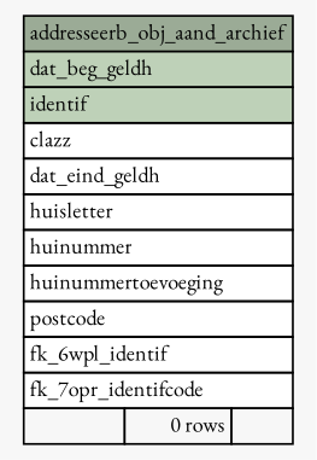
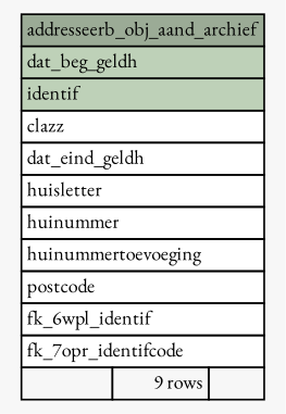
  digraph {
    bgcolor="#f7f7f7"
    fontname="EB Garamond"
    fontsize=11
    nodesep=0.18
    rankdir=RL
    ranksep=0.46
-   n1 [fontname="EB Garamond" fontsize=11 label=<     <TABLE BORDER="0" CELLBORDER="1" CELLSPACING="0" BGCOLOR="#ffffff">       <TR><TD COLSPAN="3" BGCOLOR="#9bab96" ALIGN="CENTER">addresseerb_obj_aand_archief</TD></TR>       <TR><TD PORT="dat_beg_geldh" COLSPAN="3" BGCOLOR="#bed1b8" ALIGN="LEFT">dat_beg_geldh</TD></TR>       <TR><TD PORT="identif" COLSPAN="3" BGCOLOR="#bed1b8" ALIGN="LEFT">identif</TD></TR>       <TR><TD PORT="clazz" COLSPAN="3" ALIGN="LEFT">clazz</TD></TR>       <TR><TD PORT="dat_eind_geldh" COLSPAN="3" ALIGN="LEFT">dat_eind_geldh</TD></TR>       <TR><TD PORT="huisletter" COLSPAN="3" ALIGN="LEFT">huisletter</TD></TR>       <TR><TD PORT="huinummer" COLSPAN="3" ALIGN="LEFT">huinummer</TD></TR>       <TR><TD PORT="huinummertoevoeging" COLSPAN="3" ALIGN="LEFT">huinummertoevoeging</TD></TR>       <TR><TD PORT="postcode" COLSPAN="3" ALIGN="LEFT">postcode</TD></TR>       <TR><TD PORT="fk_6wpl_identif" COLSPAN="3" ALIGN="LEFT">fk_6wpl_identif</TD></TR>       <TR><TD PORT="fk_7opr_identifcode" COLSPAN="3" ALIGN="LEFT">fk_7opr_identifcode</TD></TR>       <TR><TD ALIGN="LEFT" BGCOLOR="#f7f7f7">  </TD><TD ALIGN="RIGHT" BGCOLOR="#f7f7f7">0 rows</TD><TD ALIGN="RIGHT" BGCOLOR="#f7f7f7">  </TD></TR>     </TABLE>> shape=plaintext]
+   n1 [fontname="EB Garamond" fontsize=11 label=<     <TABLE BORDER="0" CELLBORDER="1" CELLSPACING="0" BGCOLOR="#ffffff">       <TR><TD COLSPAN="3" BGCOLOR="#9bab96" ALIGN="CENTER">addresseerb_obj_aand_archief</TD></TR>       <TR><TD PORT="dat_beg_geldh" COLSPAN="3" BGCOLOR="#bed1b8" ALIGN="LEFT">dat_beg_geldh</TD></TR>       <TR><TD PORT="identif" COLSPAN="3" BGCOLOR="#bed1b8" ALIGN="LEFT">identif</TD></TR>       <TR><TD PORT="clazz" COLSPAN="3" ALIGN="LEFT">clazz</TD></TR>       <TR><TD PORT="dat_eind_geldh" COLSPAN="3" ALIGN="LEFT">dat_eind_geldh</TD></TR>       <TR><TD PORT="huisletter" COLSPAN="3" ALIGN="LEFT">huisletter</TD></TR>       <TR><TD PORT="huinummer" COLSPAN="3" ALIGN="LEFT">huinummer</TD></TR>       <TR><TD PORT="huinummertoevoeging" COLSPAN="3" ALIGN="LEFT">huinummertoevoeging</TD></TR>       <TR><TD PORT="postcode" COLSPAN="3" ALIGN="LEFT">postcode</TD></TR>       <TR><TD PORT="fk_6wpl_identif" COLSPAN="3" ALIGN="LEFT">fk_6wpl_identif</TD></TR>       <TR><TD PORT="fk_7opr_identifcode" COLSPAN="3" ALIGN="LEFT">fk_7opr_identifcode</TD></TR>       <TR><TD ALIGN="LEFT" BGCOLOR="#f7f7f7">  </TD><TD ALIGN="RIGHT" BGCOLOR="#f7f7f7">9 rows</TD><TD ALIGN="RIGHT" BGCOLOR="#f7f7f7">  </TD></TR>     </TABLE>> shape=plaintext]
  }
